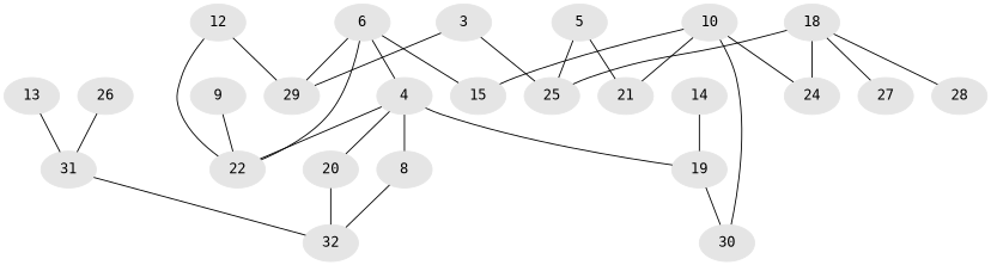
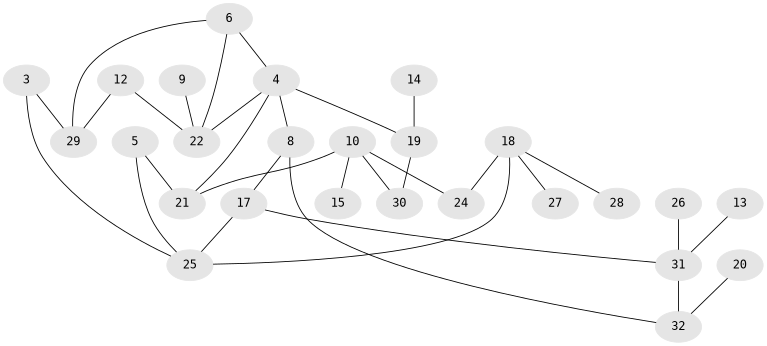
  graph {
    fontname="DejaVu Sans Mono"
    node [color=gray90 fontname="DejaVu Sans Mono" style=filled]
    edge [fontname="DejaVu Sans Mono" weight=1.0]
    n1 [label=6]
    4
    15
    22
    29
    8
    19
    21
    3
    25
+   17
    32
    30
    5
    31
    9
    10
    24
    12
    13
    14
    18
    27
    28
    20
    26
    n1 -- 4
-   n1 -- 15
    n1 -- 22
    n1 -- 29
    4 -- 22
    4 -- 8
    4 -- 19
-   4 -- 20
+   4 -- 21
+   8 -- 17
    8 -- 32
    19 -- 30
    3 -- 29
    3 -- 25
+   17 -- 25
+   17 -- 31
    5 -- 21
    5 -- 25
    31 -- 32
    9 -- 22
    10 -- 15
    10 -- 21
    10 -- 30
    10 -- 24
    12 -- 22
    12 -- 29
    13 -- 31 [weight=2.0]
    14 -- 19
    18 -- 25
    18 -- 24 [weight=2.0]
    18 -- 27
    18 -- 28
    20 -- 32
    26 -- 31
  }
